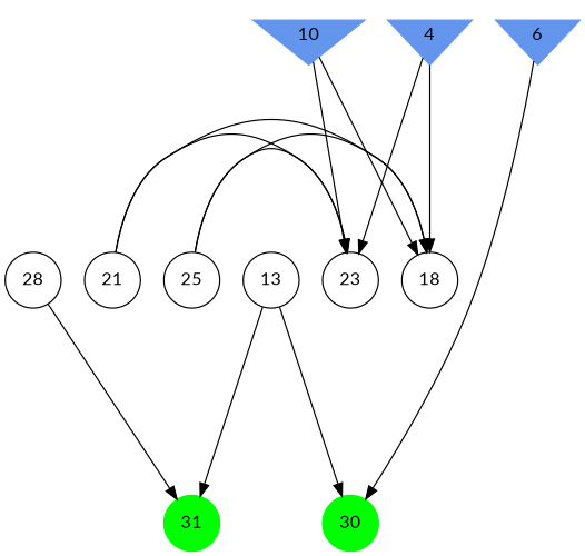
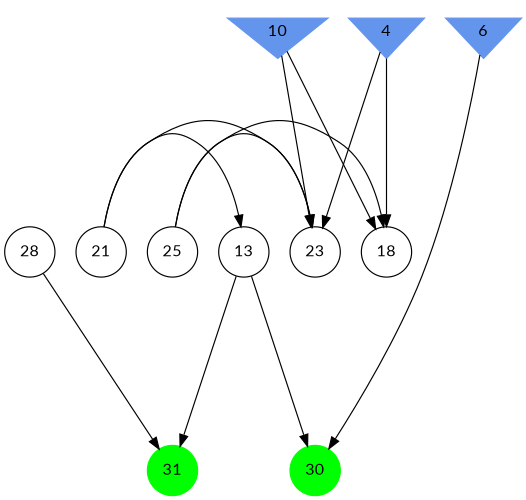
  digraph {
    fontname=Lato
    ranksep=2.0
    node [color=black fontname=Lato shape=circle]
    edge [fontname=Lato]
    4 [color=cornflowerblue shape=invtriangle style=filled]
    6 [color=cornflowerblue shape=invtriangle style=filled]
    10 [color=cornflowerblue shape=invtriangle style=filled]
    13
    18
    21
    23
    25
    28
    30 [color=green style=filled]
    31 [color=green style=filled]
    subgraph sub_1 {
      rank=same
      4
      6
      10
    }
    subgraph sub_2 {
      rank=same
      13
      18
      21
      23
      25
      28
    }
    subgraph sub_3 {
      rank=same
      30
      31
    }
    4 -> 18
    4 -> 23
    6 -> 30
    10 -> 18
    10 -> 23
    13 -> 30
    13 -> 31
-   21 -> 18
+   21 -> 13
    21 -> 23
    25 -> 18
    25 -> 23
    28 -> 31
  }
